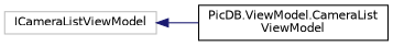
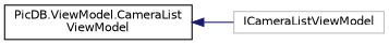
  digraph {
    rankdir=LR
    node [fillcolor=white fontname=Helvetica fontsize=10 shape=record style=filled]
    n1 [color=grey75 height=0.2 label=ICameraListViewModel width=0.4]
    n2 [color=black height=0.2 label="PicDB.ViewModel.CameraList\lViewModel" width=0.4]
-   n1 -> n2 [color=midnightblue dir=back fontname=Helvetica fontsize=10 labelfontname=Helvetica labelfontsize=10 style=solid]
+   n2 -> n1 [color=midnightblue dir=back fontname=Helvetica fontsize=10 labelfontname=Helvetica labelfontsize=10 style=solid]
  }
